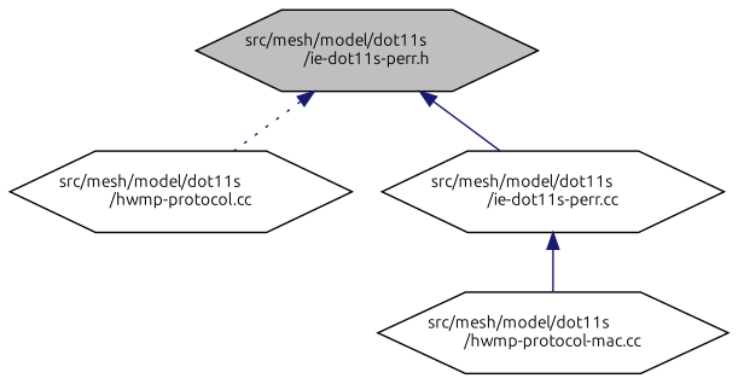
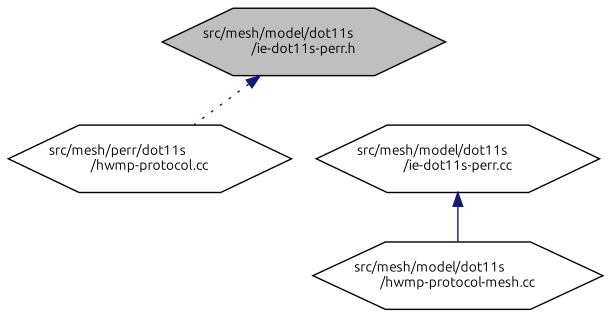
  digraph {
    fontname=Ubuntu
    node [color=black fillcolor=white fontname=Ubuntu fontsize=10 shape=hexagon style=filled]
    edge [color=midnightblue dir=back fontname=Ubuntu fontsize=10 labelfontname=Helvetica labelfontsize=10 style=solid]
    n1 [fillcolor=grey75 fontcolor=black height=0.2 label="src/mesh/model/dot11s\l/ie-dot11s-perr.h" width=0.4]
-   n2 [height=0.2 label="src/mesh/model/dot11s\l/hwmp-protocol.cc" width=0.4]
+   n2 [height=0.2 label="src/mesh/perr/dot11s\l/hwmp-protocol.cc" width=0.4]
    n3 [height=0.2 label="src/mesh/model/dot11s\l/ie-dot11s-perr.cc" width=0.4]
-   n4 [height=0.2 label="src/mesh/model/dot11s\l/hwmp-protocol-mac.cc" width=0.4]
+   n4 [height=0.2 label="src/mesh/model/dot11s\l/hwmp-protocol-mesh.cc" width=0.4]
    n1 -> n2 [style=dotted]
-   n1 -> n3
    n3 -> n4
  }
